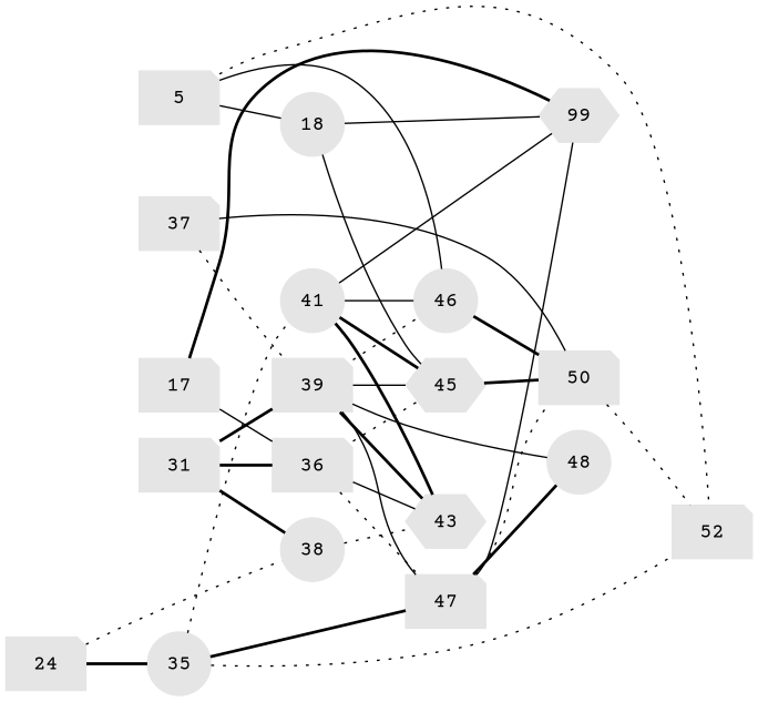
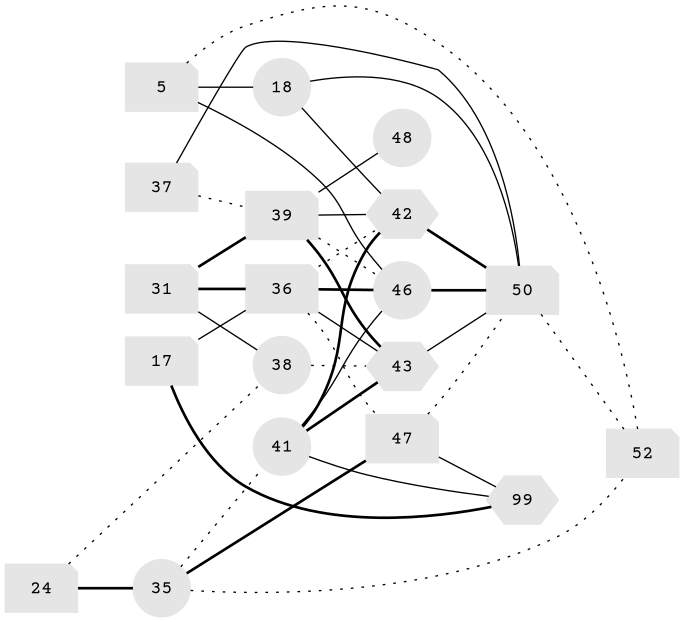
  graph {
    fontname="Courier Prime"
    rankdir=LR
    node [color=gray90 fontname="Courier Prime" shape=note style=filled]
    edge [fontname="Courier Prime" style=solid]
    5 [super="+2"]
    18 [shape=circle]
    46 [shape=circle super="+32+28+20"]
    52 [super="+11+21+51"]
    n5 [label=99 shape=hexagon super="+25"]
-   42 [shape=hexagon super="+1+33+40" label=45]
+   42 [shape=hexagon super="+1+33+40"]
    50 [super="+30+29+45"]
    36 [super="+10"]
    47
    43 [shape=hexagon super="+26"]
    17
    35 [shape=circle super="+23+13"]
    41 [shape=circle]
    24
    38 [shape=circle]
    31
    39 [super="+19+34+27"]
    48 [shape=circle super="+16"]
    37
    5 -- 18 [weight=2]
    5 -- 46
    5 -- 52 [style=dotted]
-   18 -- n5 [weight=2]
+   18 -- 50 [weight=2]
    18 -- 42
    46 -- 50 [style=bold weight=4]
    42 -- 50 [style=bold weight=3]
    50 -- 52 [style=dotted weight=2]
+   36 -- 46 [style=bold weight=3]
    36 -- 42 [style=dotted weight=2]
    36 -- 47 [style=dotted]
    36 -- 43
    47 -- n5
    47 -- 50 [style=dotted weight=2]
-   47 -- 48 [style=bold]
+   43 -- 50
    17 -- n5 [style=bold]
    17 -- 36 [weight=2]
    35 -- 52 [style=dotted weight=3]
    35 -- 47 [style=bold]
    35 -- 41 [style=dotted]
    41 -- 46
    41 -- n5
    41 -- 42 [style=bold]
    41 -- 43 [style=bold weight=2]
    24 -- 35 [style=bold weight=2]
    24 -- 38 [style=dotted]
    38 -- 43 [style=dotted]
    31 -- 36 [style=bold weight=2]
-   31 -- 38 [style=bold]
+   31 -- 38
    31 -- 39 [style=bold]
    39 -- 46 [style=dotted weight=4]
    39 -- 42 [weight=3]
-   39 -- 47 [weight=2]
    39 -- 43 [style=bold weight=2]
    39 -- 48 [weight=3]
    37 -- 50
    37 -- 39 [style=dotted]
  }
